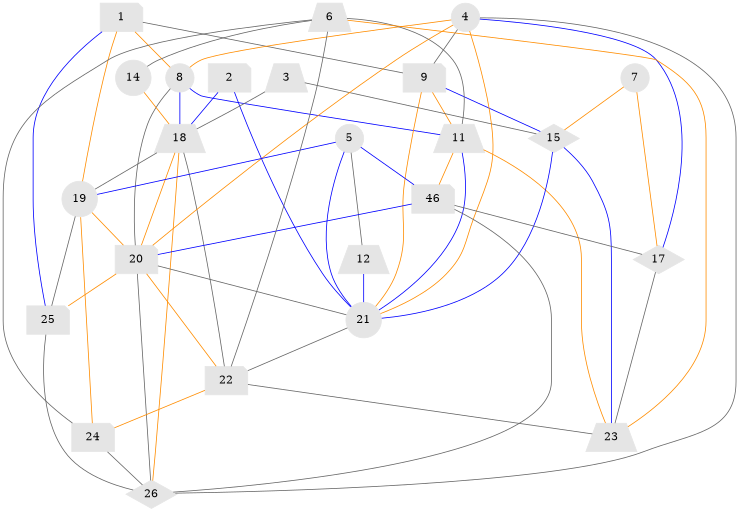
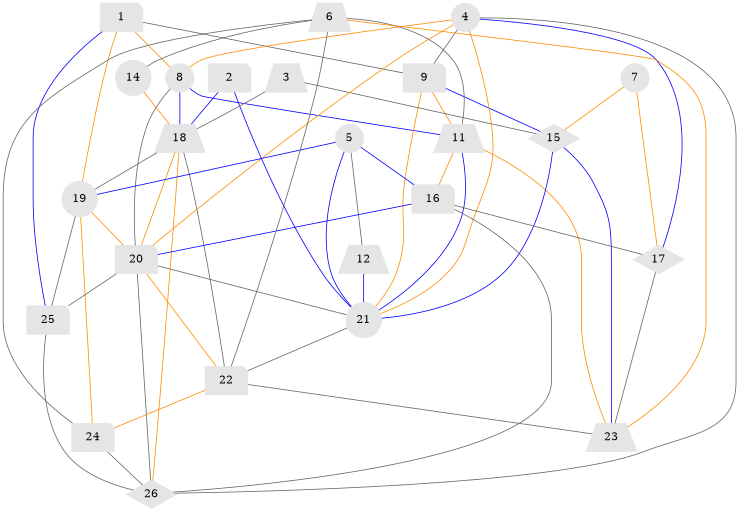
  graph {
    node [color=gray90 shape=note style=filled]
    edge [color=gray40 weight=1.0]
    8 [shape=circle]
    1
    9
    19 [shape=circle]
    25
    18 [shape=trapezium]
    20
    11 [shape=trapezium]
    21 [shape=circle]
    15 [shape=diamond]
    24
    26 [shape=diamond]
    2
    22
    3 [shape=trapezium]
    23 [shape=trapezium]
    4 [shape=circle]
    17 [shape=diamond]
    5 [shape=circle]
    12 [shape=trapezium]
-   16 [label=46]
+   16
    6 [shape=trapezium]
    14 [shape=circle]
    7 [shape=circle]
    8 -- 18 [color=blue]
    8 -- 20
    8 -- 11 [color=blue]
    1 -- 8 [color=darkorange]
    1 -- 9
    1 -- 19 [color=darkorange]
    1 -- 25 [color=blue]
    9 -- 11 [color=darkorange]
    9 -- 21 [color=darkorange]
    9 -- 15 [color=blue weight=2.0]
    19 -- 25
    19 -- 20 [color=darkorange]
    19 -- 24 [color=darkorange]
    25 -- 26
    18 -- 19
    18 -- 20 [color=darkorange]
    18 -- 26 [color=darkorange]
    18 -- 22
-   20 -- 25 [color=darkorange]
+   20 -- 25
    20 -- 21
    20 -- 26
    20 -- 22 [color=darkorange weight=3.0]
    11 -- 21 [color=blue weight=2.0]
    11 -- 23 [color=darkorange weight=2.0]
    11 -- 16 [color=darkorange]
    21 -- 22 [weight=2.0]
    15 -- 21 [color=blue]
    15 -- 23 [color=blue]
    24 -- 26
    2 -- 18 [color=blue]
    2 -- 21 [color=blue]
    22 -- 24 [color=darkorange]
    22 -- 23
    3 -- 18
    3 -- 15 [weight=2.0]
    4 -- 8 [color=darkorange]
    4 -- 9
    4 -- 20 [color=darkorange]
    4 -- 21 [color=darkorange]
    4 -- 26
    4 -- 17 [color=blue]
    17 -- 23 [weight=2.0]
    5 -- 19 [color=blue]
    5 -- 21 [color=blue]
    5 -- 12
    5 -- 16 [color=blue]
    12 -- 21 [color=blue weight=2.0]
    16 -- 20 [color=blue]
    16 -- 26
    16 -- 17
    6 -- 11
    6 -- 24
    6 -- 22
    6 -- 23 [color=darkorange]
    6 -- 14
    14 -- 18 [color=darkorange]
    7 -- 15 [color=darkorange]
    7 -- 17 [color=darkorange weight=2.0]
  }
